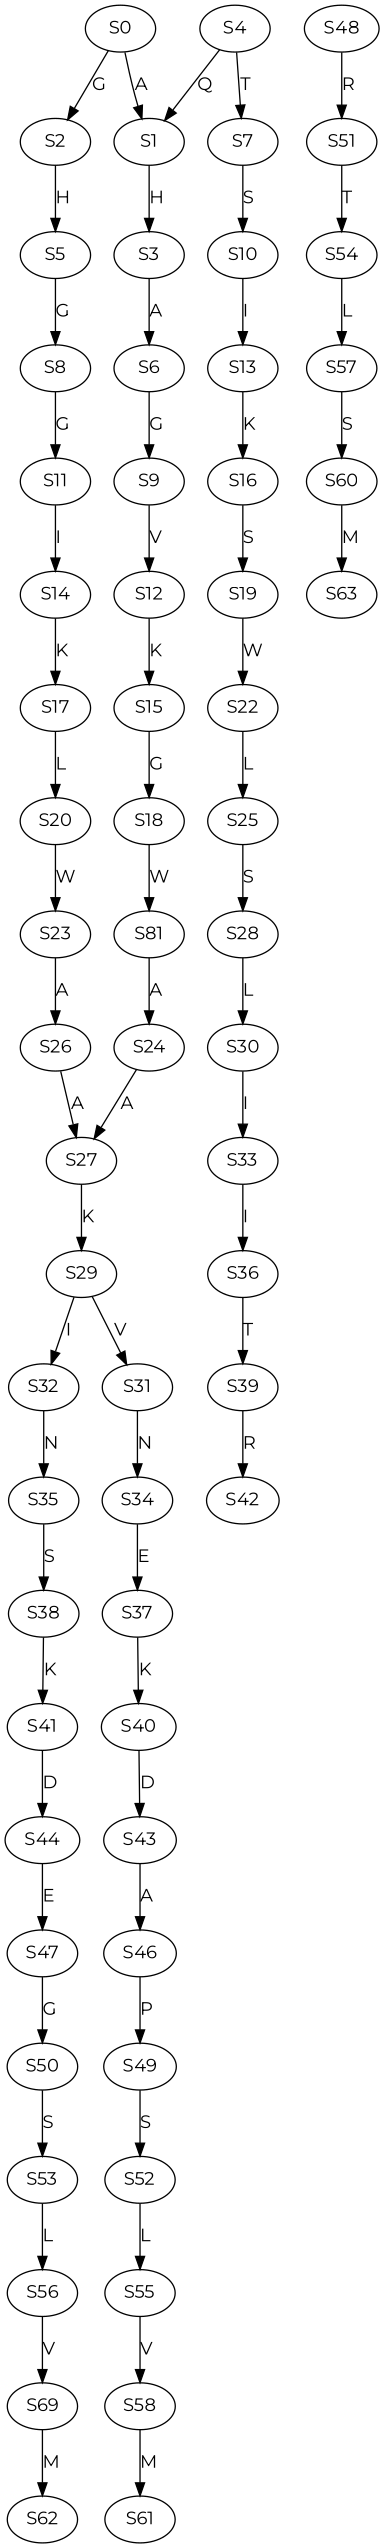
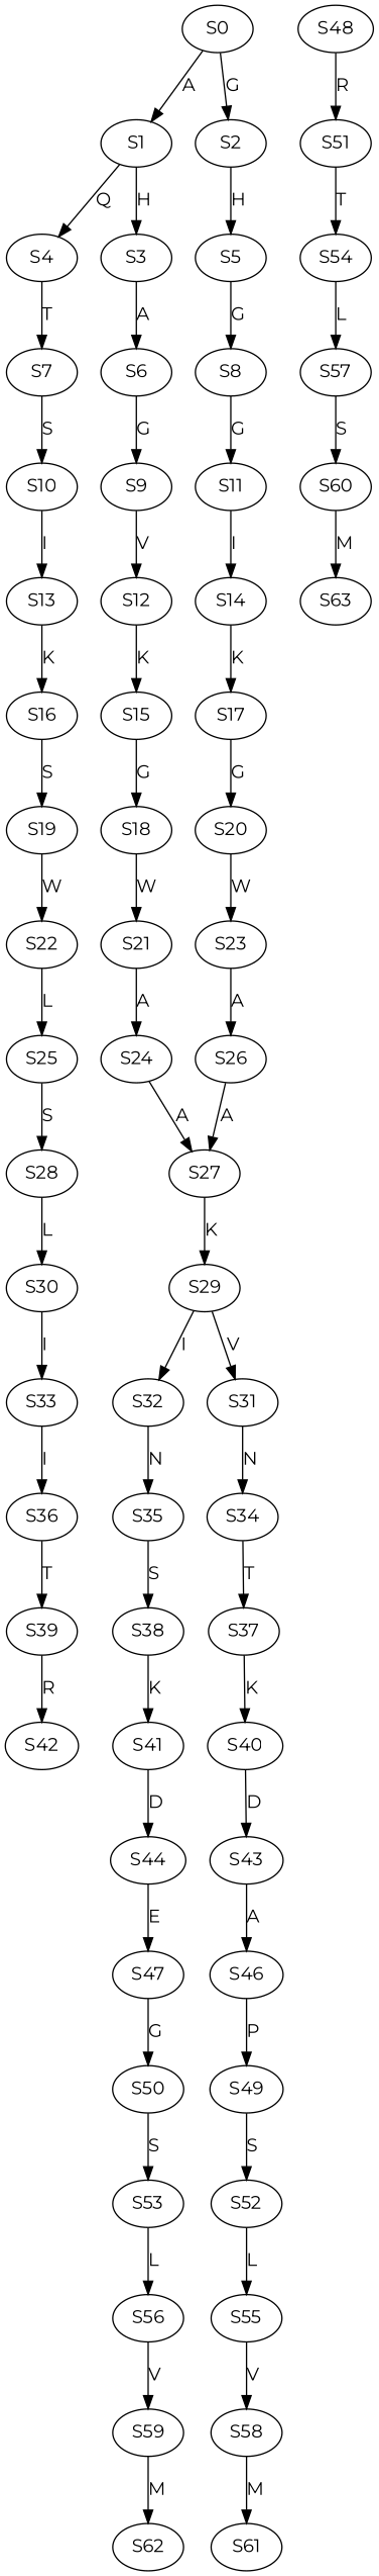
  strict digraph {
    fontname=Montserrat
    node [fontname=Montserrat]
    edge [fontname=Montserrat]
    S0
    S1
    S2
    S3
    S4
    S5
    S6
    S7
    S8
    S9
    S10
    S11
    S12
    S13
    S14
    S15
    S16
    S17
    S18
    S19
    S20
-   S21 [label=S81]
+   S21
    S22
    S23
    S24
    S25
    S26
    S27
    S28
    S29
    S30
    S31
    S32
    S33
    S34
    S35
    S36
    S37
    S38
    S39
    S40
    S41
    S42
    S43
    S44
    S46
    S47
    S49
    S50
    S48
    S51
    S52
    S53
    S54
    S55
    S56
    S57
    S58
-   S59 [label=S69]
+   S59
    S60
    S61
    S62
    S63
    S0 -> S1 [label=A]
    S0 -> S2 [label=G]
    S1 -> S3 [label=H]
-   S4 -> S1 [label=Q]
+   S1 -> S4 [label=Q]
    S2 -> S5 [label=H]
    S3 -> S6 [label=A]
    S4 -> S7 [label=T]
    S5 -> S8 [label=G]
    S6 -> S9 [label=G]
    S7 -> S10 [label=S]
    S8 -> S11 [label=G]
    S9 -> S12 [label=V]
    S10 -> S13 [label=I]
    S11 -> S14 [label=I]
    S12 -> S15 [label=K]
    S13 -> S16 [label=K]
    S14 -> S17 [label=K]
    S15 -> S18 [label=G]
    S16 -> S19 [label=S]
-   S17 -> S20 [label=L]
+   S17 -> S20 [label=G]
    S18 -> S21 [label=W]
    S19 -> S22 [label=W]
    S20 -> S23 [label=W]
    S21 -> S24 [label=A]
    S22 -> S25 [label=L]
    S23 -> S26 [label=A]
    S24 -> S27 [label=A]
    S25 -> S28 [label=S]
    S26 -> S27 [label=A]
    S27 -> S29 [label=K]
    S28 -> S30 [label=L]
    S29 -> S31 [label=V]
    S29 -> S32 [label=I]
    S30 -> S33 [label=I]
    S31 -> S34 [label=N]
    S32 -> S35 [label=N]
    S33 -> S36 [label=I]
-   S34 -> S37 [label=E]
+   S34 -> S37 [label=T]
    S35 -> S38 [label=S]
    S36 -> S39 [label=T]
    S37 -> S40 [label=K]
    S38 -> S41 [label=K]
    S39 -> S42 [label=R]
    S40 -> S43 [label=D]
    S41 -> S44 [label=D]
    S43 -> S46 [label=A]
    S44 -> S47 [label=E]
    S46 -> S49 [label=P]
    S47 -> S50 [label=G]
    S49 -> S52 [label=S]
    S50 -> S53 [label=S]
    S48 -> S51 [label=R]
    S51 -> S54 [label=T]
    S52 -> S55 [label=L]
    S53 -> S56 [label=L]
    S54 -> S57 [label=L]
    S55 -> S58 [label=V]
    S56 -> S59 [label=V]
    S57 -> S60 [label=S]
    S58 -> S61 [label=M]
    S59 -> S62 [label=M]
    S60 -> S63 [label=M]
  }
